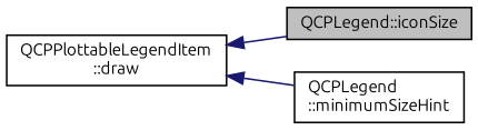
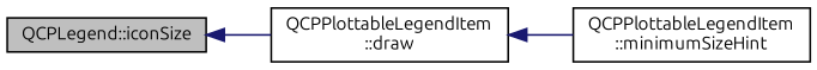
  digraph {
    fontname=Ubuntu
    rankdir=LR
    node [color=black fillcolor=white fontname=Ubuntu fontsize=10 shape=record style=filled]
    edge [color=midnightblue dir=back fontname=Ubuntu fontsize=10 labelfontname=Helvetica labelfontsize=10 style=solid]
    n1 [fillcolor=grey75 fontcolor=black height=0.2 label="QCPLegend::iconSize" width=0.4]
    n2 [height=0.2 label="QCPPlottableLegendItem\l::draw" width=0.4]
-   n3 [height=0.2 label="QCPLegend\l::minimumSizeHint" width=0.4]
-   n2 -> n1
+   n3 [height=0.2 label="QCPPlottableLegendItem\l::minimumSizeHint" width=0.4]
+   n1 -> n2
    n2 -> n3
  }
